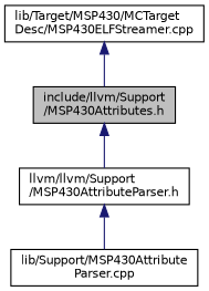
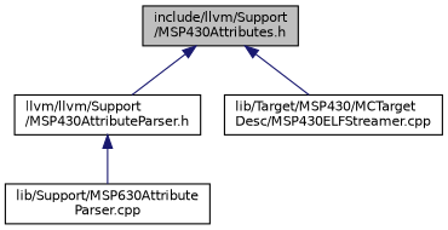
  digraph {
    node [color=black fontname=Helvetica fontsize=10 shape=record]
    edge [color=midnightblue dir=back fontname=Helvetica fontsize=10 labelfontname=Helvetica labelfontsize=10 style=solid]
    n1 [fillcolor=grey75 fontcolor=black height=0.2 label="include/llvm/Support\l/MSP430Attributes.h" style=filled width=0.4]
    n2 [height=0.2 label="llvm/llvm/Support\l/MSP430AttributeParser.h" width=0.4]
    n3 [height=0.2 label="lib/Target/MSP430/MCTarget\lDesc/MSP430ELFStreamer.cpp" width=0.4]
-   n4 [height=0.2 label="lib/Support/MSP430Attribute\lParser.cpp" width=0.4]
+   n4 [height=0.2 label="lib/Support/MSP630Attribute\lParser.cpp" width=0.4]
    n1 -> n2
-   n3 -> n1
+   n1 -> n3
    n2 -> n4
  }
